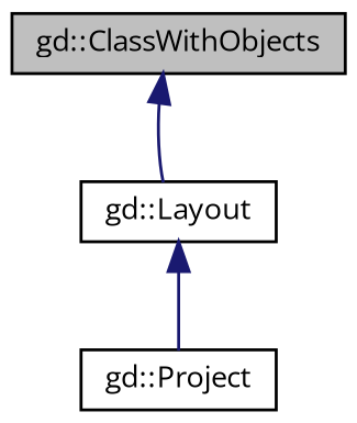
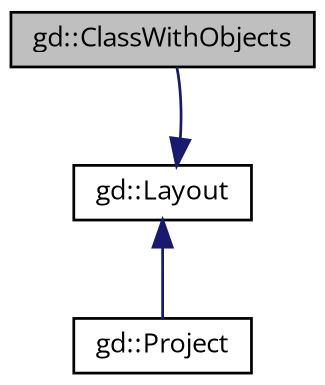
  digraph {
    fontname="Open Sans"
    node [color=black fillcolor=white fontname="Open Sans" fontsize=10 shape=record style=filled]
    edge [color=midnightblue dir=back fontname="Open Sans" fontsize=10 labelfontname=Helvetica labelfontsize=10 style=solid]
    n1 [fillcolor=grey75 fontcolor=black height=0.2 label="gd::ClassWithObjects" width=0.4]
    n2 [height=0.2 label="gd::Layout" width=0.4]
    n3 [height=0.2 label="gd::Project" width=0.4]
-   n1 -> n2
+   n2 -> n1
    n2 -> n3
  }
